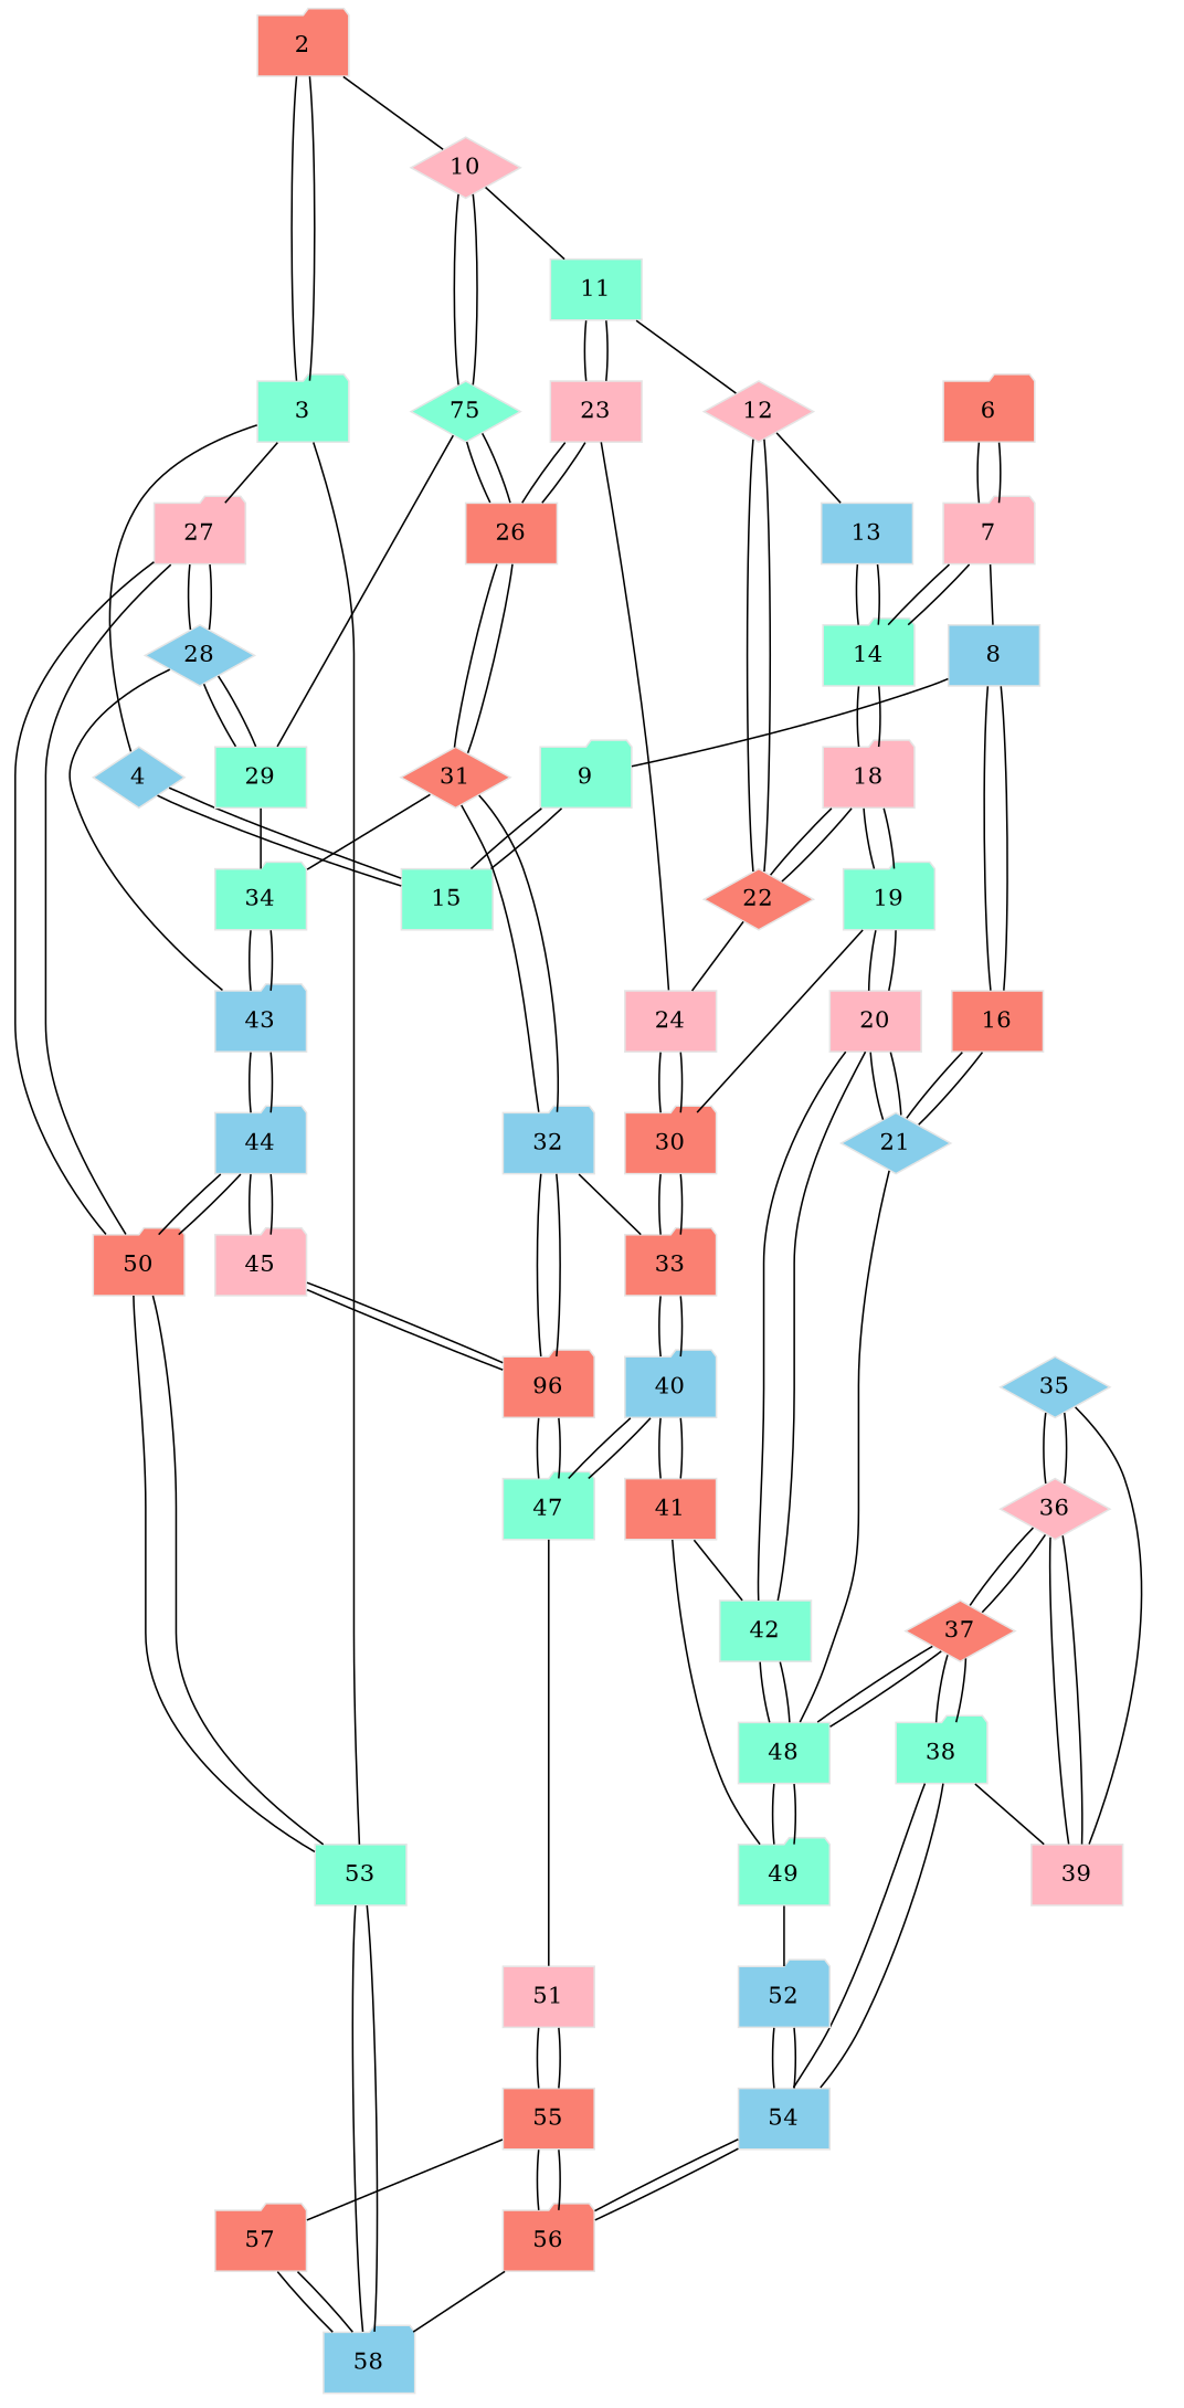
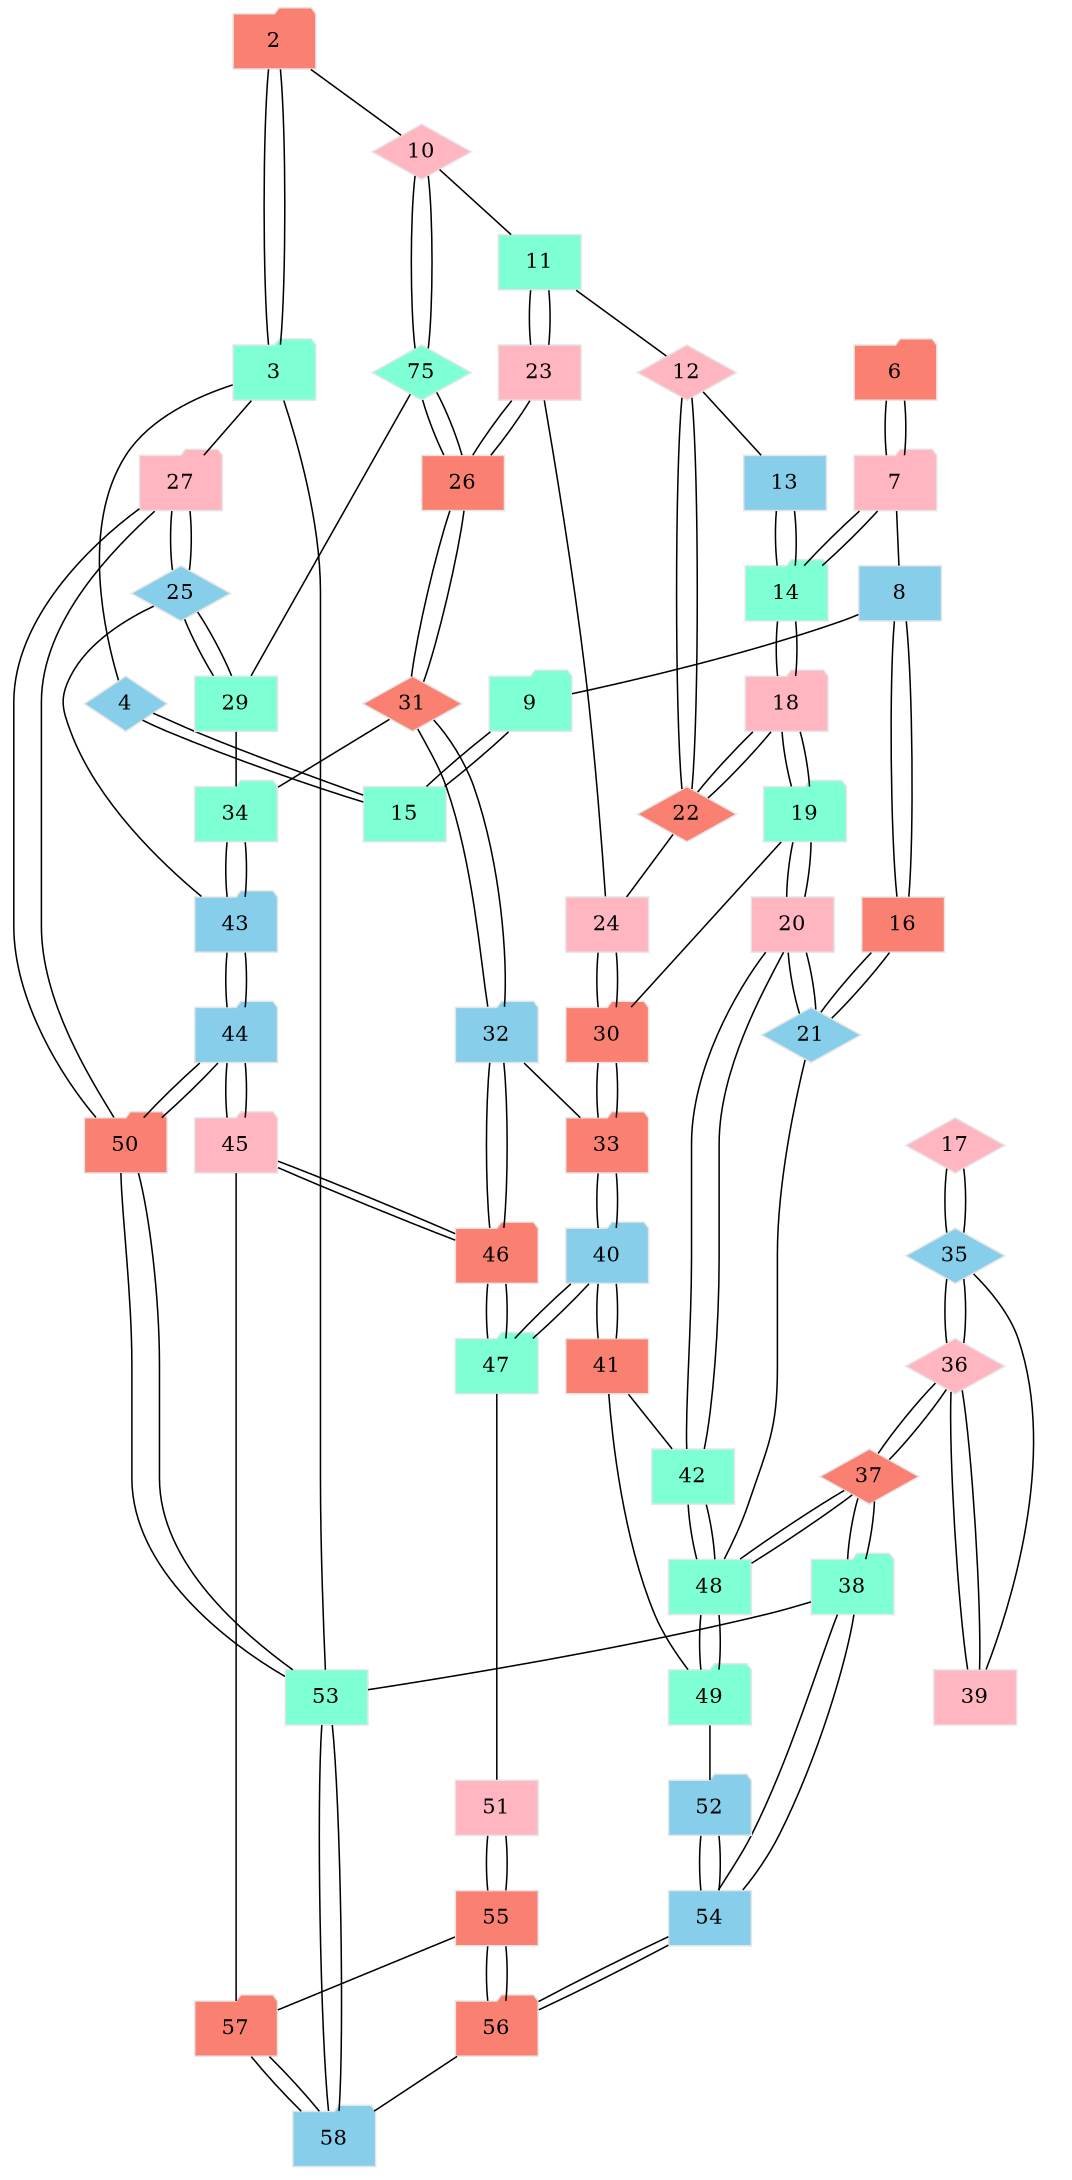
  graph {
    node [color=gray90 fillcolor=salmon shape=folder style=filled]
    2
    3 [fillcolor=aquamarine]
    10 [fillcolor=lightpink shape=diamond]
    6
    7 [fillcolor=lightpink]
    4 [fillcolor=skyblue shape=diamond]
    27 [fillcolor=lightpink]
    53 [fillcolor=aquamarine shape=box]
    11 [fillcolor=aquamarine shape=box]
    n10 [fillcolor=aquamarine label=75 shape=diamond]
    15 [fillcolor=aquamarine shape=box]
-   28 [fillcolor=skyblue shape=diamond]
+   28 [fillcolor=skyblue shape=diamond label=25]
    50
    58 [fillcolor=skyblue]
    38 [fillcolor=aquamarine]
    54 [fillcolor=skyblue shape=box]
    9 [fillcolor=aquamarine]
    8 [fillcolor=skyblue shape=box]
    14 [fillcolor=aquamarine]
    13 [fillcolor=skyblue shape=box]
    16 [shape=box]
    18 [fillcolor=lightpink]
    21 [fillcolor=skyblue shape=diamond]
    12 [fillcolor=lightpink shape=diamond]
    23 [fillcolor=lightpink shape=box]
    26 [shape=box]
    29 [fillcolor=aquamarine shape=box]
    22 [shape=diamond]
    24 [fillcolor=lightpink shape=box]
    19 [fillcolor=aquamarine]
+   17 [fillcolor=lightpink shape=diamond]
    35 [fillcolor=skyblue shape=diamond]
    48 [fillcolor=aquamarine shape=box]
    39 [fillcolor=lightpink shape=box]
    36 [fillcolor=lightpink shape=diamond]
    20 [fillcolor=lightpink shape=box]
    30
    42 [fillcolor=aquamarine shape=box]
    33
    31 [shape=diamond]
    34 [fillcolor=aquamarine]
    32 [fillcolor=skyblue]
    43 [fillcolor=skyblue]
    44 [fillcolor=skyblue]
    40 [fillcolor=skyblue]
-   46 [label=96]
+   46
    47 [fillcolor=aquamarine]
    41 [shape=box]
    37 [shape=diamond]
    49 [fillcolor=aquamarine]
    56
    51 [fillcolor=lightpink shape=box]
    52 [fillcolor=skyblue]
    45 [fillcolor=lightpink]
    57
    55 [shape=box]
    2 -- 3
    2 -- 3
    2 -- 10
    3 -- 4
    3 -- 27
    3 -- 53
    10 -- 11
    10 -- n10
    10 -- n10
    6 -- 7
    6 -- 7
    7 -- 8
    7 -- 14
    7 -- 14
    4 -- 15
    4 -- 15
    27 -- 28
    27 -- 28
    27 -- 50
    27 -- 50
    53 -- 58
    53 -- 58
    11 -- 12
    11 -- 23
    11 -- 23
    n10 -- 26
    n10 -- 26
    n10 -- 29
    28 -- 29
    28 -- 29
    28 -- 43
    50 -- 53
    50 -- 53
-   38 -- 39
+   38 -- 53
    38 -- 54
    38 -- 54
    54 -- 56
    54 -- 56
    9 -- 15
    9 -- 15
    8 -- 9
    8 -- 16
    8 -- 16
    14 -- 18
    14 -- 18
    13 -- 14
    13 -- 14
    16 -- 21
    16 -- 21
    18 -- 22
    18 -- 22
    18 -- 19
    18 -- 19
    21 -- 48
    12 -- 13
    12 -- 22
    12 -- 22
    23 -- 26
    23 -- 26
    23 -- 24
    26 -- 31
    26 -- 31
    29 -- 34
    22 -- 24
    24 -- 30
    24 -- 30
    19 -- 20
    19 -- 20
    19 -- 30
+   17 -- 35
+   17 -- 35
    35 -- 39
    35 -- 36
    35 -- 36
    48 -- 49
    48 -- 49
    36 -- 39
    36 -- 39
    36 -- 37
    36 -- 37
    20 -- 21
    20 -- 21
    20 -- 42
    20 -- 42
    30 -- 33
    30 -- 33
    42 -- 48
    42 -- 48
    33 -- 40
    33 -- 40
    31 -- 34
    31 -- 32
    31 -- 32
    34 -- 43
    34 -- 43
    32 -- 33
    32 -- 46
    32 -- 46
    43 -- 44
    43 -- 44
    44 -- 50
    44 -- 50
    44 -- 45
    44 -- 45
    40 -- 47
    40 -- 47
    40 -- 41
    40 -- 41
    46 -- 47
    46 -- 47
    47 -- 51
    41 -- 42
    41 -- 49
    37 -- 38
    37 -- 38
    37 -- 48
    37 -- 48
    49 -- 52
    56 -- 58
    51 -- 55
    51 -- 55
    52 -- 54
    52 -- 54
    45 -- 46
    45 -- 46
+   45 -- 57
    57 -- 58
    57 -- 58
    55 -- 56
    55 -- 56
    55 -- 57
  }
